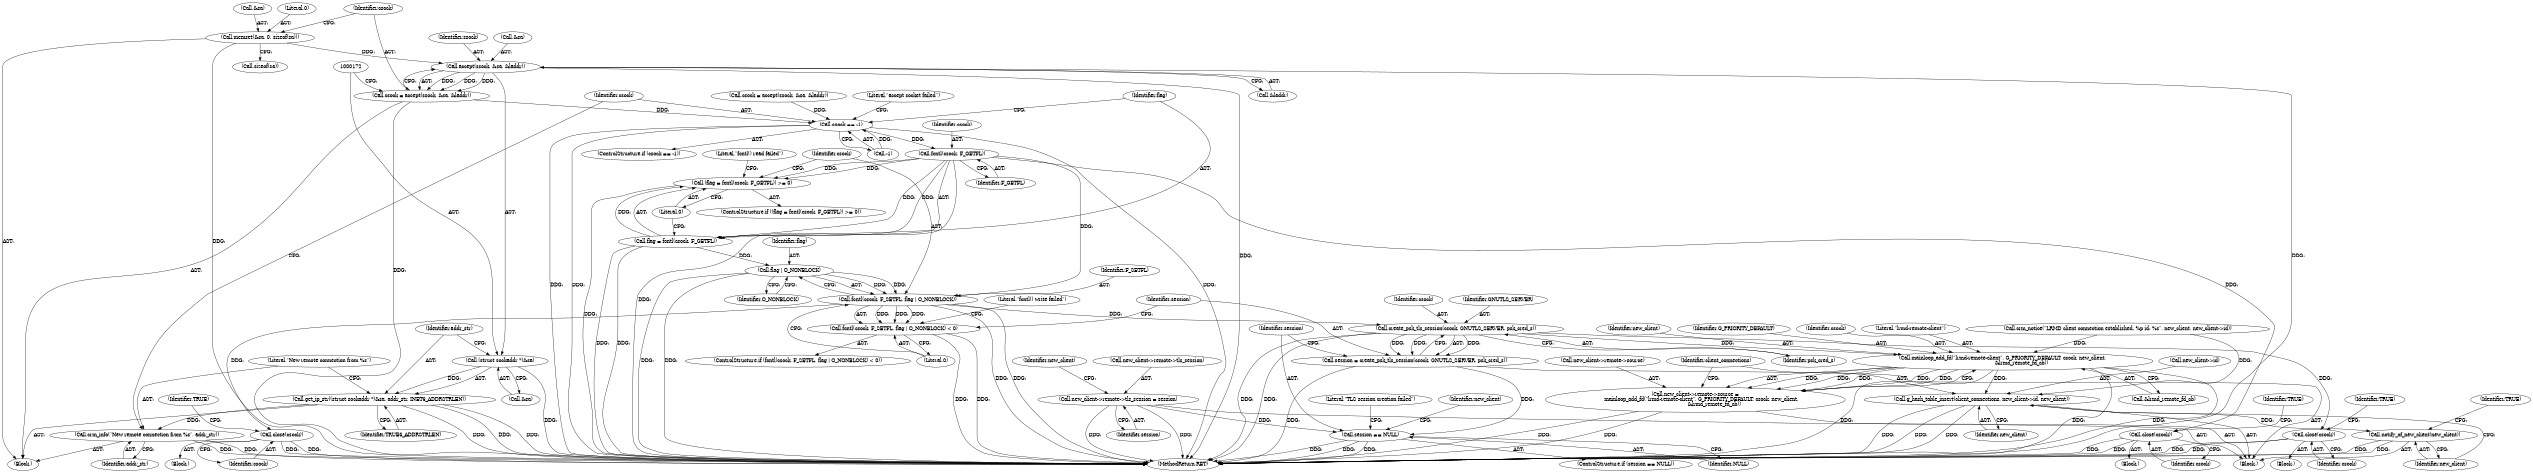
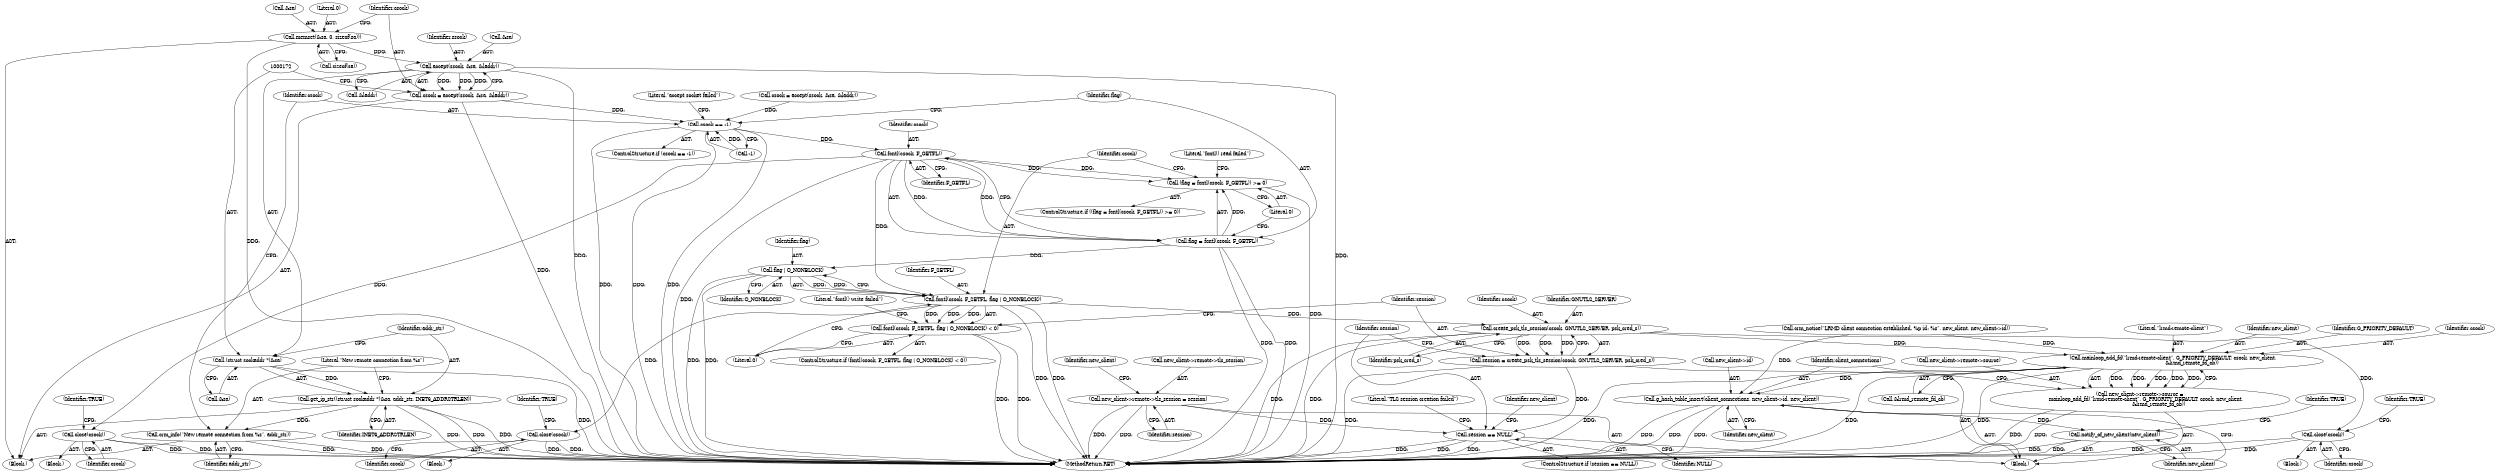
  digraph {
    n1 [label="(Call,memset(&sa, 0, sizeof(sa)))"]
    n2 [label="(Call,accept(ssock, &sa, &laddr))"]
    n3 [label="(Call,sizeof(sa))"]
    n4 [label="(MethodReturn,RET)"]
    n5 [label="(Block,)"]
    n6 [label="(Call,csock = accept(ssock, &sa, &laddr))"]
    n7 [label="(Call,(struct sockaddr *)&sa)"]
    n8 [label="(Call,&laddr)"]
    n9 [label="(Call,csock == -1)"]
    n10 [label="(Call,get_ip_str((struct sockaddr *)&sa, addr_str, INET6_ADDRSTRLEN))"]
    n11 [label="(Call,&sa)"]
    n12 [label="(Call,fcntl(csock, F_GETFL))"]
    n13 [label="(ControlStructure,if (csock == -1))"]
    n14 [label="(Call,-1)"]
    n15 [label="(Call,(flag = fcntl(csock, F_GETFL)) >= 0)"]
    n16 [label="(Call,flag = fcntl(csock, F_GETFL))"]
    n17 [label="(Call,fcntl(csock, F_SETFL, flag | O_NONBLOCK))"]
    n18 [label="(Call,close(csock))"]
    n19 [label="(Identifier,F_GETFL)"]
    n20 [label="(ControlStructure,if ((flag = fcntl(csock, F_GETFL)) >= 0))"]
    n21 [label="(Literal,0)"]
    n22 [label="(Call,flag | O_NONBLOCK)"]
    n23 [label="(Call,fcntl(csock, F_SETFL, flag | O_NONBLOCK) < 0)"]
    n24 [label="(Call,close(csock))"]
    n25 [label="(Call,create_psk_tls_session(csock, GNUTLS_SERVER, psk_cred_s))"]
    n26 [label="(Block,)"]
    n27 [label="(Identifier,csock)"]
    n28 [label="(Identifier,O_NONBLOCK)"]
    n29 [label="(ControlStructure,if (fcntl(csock, F_SETFL, flag | O_NONBLOCK) < 0))"]
    n30 [label="(Literal,0)"]
    n31 [label="(Identifier,csock)"]
    n32 [label="(Block,)"]
    n33 [label="(Call,session = create_psk_tls_session(csock, GNUTLS_SERVER, psk_cred_s))"]
    n34 [label="(Call,close(csock))"]
    n35 [label="(Call,mainloop_add_fd(\"lrmd-remote-client\", G_PRIORITY_DEFAULT, csock, new_client,\n                         &lrmd_remote_fd_cb))"]
    n36 [label="(Identifier,psk_cred_s)"]
    n37 [label="(Call,session == NULL)"]
    n38 [label="(Block,)"]
    n39 [label="(Identifier,csock)"]
    n40 [label="(Block,)"]
    n41 [label="(Call,new_client->remote->source =\n        mainloop_add_fd(\"lrmd-remote-client\", G_PRIORITY_DEFAULT, csock, new_client,\n                         &lrmd_remote_fd_cb))"]
    n42 [label="(Call,g_hash_table_insert(client_connections, new_client->id, new_client))"]
    n43 [label="(Call,&lrmd_remote_fd_cb)"]
    n44 [label="(ControlStructure,if (session == NULL))"]
    n45 [label="(Identifier,NULL)"]
    n46 [label="(Call,new_client->remote->tls_session = session)"]
    n47 [label="(Identifier,session)"]
    n48 [label="(Call,notify_of_new_client(new_client))"]
    n49 [label="(Identifier,new_client)"]
    n50 [label="(Identifier,new_client)"]
    n51 [label="(Call,crm_info(\"New remote connection from %s\", addr_str))"]
-   n52 [label="(Identifier,TRUE6_ADDRSTRLEN)"]
+   n52 [label="(Identifier,INET6_ADDRSTRLEN)"]
    n53 [label="(Identifier,addr_str)"]
    n54 [label="(Identifier,csock)"]
    n55 [label="(Identifier,ssock)"]
    n56 [label="(Identifier,G_PRIORITY_DEFAULT)"]
    n57 [label="(Identifier,TRUE)"]
    n58 [label="(Identifier,new_client)"]
    n59 [label="(Call,&sa)"]
    n60 [label="(Call,csock = accept(ssock, &sa, &laddr))"]
    n61 [label="(Literal,0)"]
    n62 [label="(Literal,\"fcntl() write failed\")"]
    n63 [label="(Literal,\"TLS session creation failed\")"]
    n64 [label="(Identifier,TRUE)"]
    n65 [label="(Identifier,csock)"]
    n66 [label="(Literal,\"lrmd-remote-client\")"]
    n67 [label="(Identifier,flag)"]
    n68 [label="(Call,new_client->remote->source)"]
    n69 [label="(Identifier,csock)"]
    n70 [label="(Identifier,csock)"]
    n71 [label="(Identifier,csock)"]
    n72 [label="(Identifier,new_client)"]
    n73 [label="(Identifier,addr_str)"]
    n74 [label="(Literal,\"New remote connection from %s\")"]
    n75 [label="(Call,new_client->remote->tls_session)"]
    n76 [label="(Call,&sa)"]
    n77 [label="(Identifier,GNUTLS_SERVER)"]
    n78 [label="(Identifier,F_SETFL)"]
    n79 [label="(Call,new_client->id)"]
    n80 [label="(Literal,\"accept socket failed\")"]
    n81 [label="(Identifier,session)"]
    n82 [label="(Identifier,TRUE)"]
    n83 [label="(Identifier,flag)"]
    n84 [label="(Identifier,TRUE)"]
    n85 [label="(Literal,\"fcntl() read failed\")"]
    n86 [label="(Identifier,new_client)"]
    n87 [label="(Identifier,csock)"]
    n88 [label="(Call,crm_notice(\"LRMD client connection established. %p id: %s\", new_client, new_client->id))"]
    n89 [label="(Identifier,session)"]
    n90 [label="(Identifier,client_connections)"]
    1000172
    n1 -> n2 [label="DDG: "]
    n1 -> n3 [label="CFG: "]
    n1 -> n4 [label="DDG: "]
    n1 -> n5 [label="AST: "]
    n2 -> n4 [label="DDG: "]
    n2 -> n4 [label="DDG: "]
    n2 -> n6 [label="AST: "]
    n2 -> n6 [label="DDG: "]
    n2 -> n6 [label="DDG: "]
    n2 -> n6 [label="DDG: "]
    n2 -> n7 [label="AST: "]
    n2 -> n8 [label="CFG: "]
+   n3 -> n1 [label="AST: "]
    n6 -> n2 [label="CFG: "]
    n6 -> n4 [label="DDG: "]
    n6 -> n5 [label="AST: "]
    n6 -> n9 [label="DDG: "]
    n7 -> n4 [label="DDG: "]
    n7 -> n10 [label="AST: "]
    n7 -> n10 [label="DDG: "]
    n7 -> n11 [label="CFG: "]
    n8 -> n2 [label="AST: "]
    n9 -> n4 [label="DDG: "]
    n9 -> n4 [label="DDG: "]
    n9 -> n4 [label="DDG: "]
    n9 -> n12 [label="DDG: "]
    n9 -> n13 [label="AST: "]
    n9 -> n14 [label="CFG: "]
    n10 -> n4 [label="DDG: "]
    n10 -> n4 [label="DDG: "]
    n10 -> n4 [label="DDG: "]
    n10 -> n5 [label="AST: "]
    n10 -> n51 [label="DDG: "]
    n10 -> n52 [label="CFG: "]
    n11 -> n7 [label="AST: "]
    n12 -> n4 [label="DDG: "]
    n12 -> n15 [label="DDG: "]
    n12 -> n15 [label="DDG: "]
    n12 -> n16 [label="AST: "]
    n12 -> n16 [label="DDG: "]
    n12 -> n16 [label="DDG: "]
    n12 -> n17 [label="DDG: "]
    n12 -> n18 [label="DDG: "]
    n12 -> n19 [label="CFG: "]
    n14 -> n9 [label="AST: "]
    n14 -> n9 [label="DDG: "]
    n15 -> n4 [label="DDG: "]
    n15 -> n20 [label="AST: "]
    n15 -> n21 [label="CFG: "]
    n16 -> n4 [label="DDG: "]
    n16 -> n4 [label="DDG: "]
+   n16 -> n12 [label="CFG: "]
    n16 -> n15 [label="AST: "]
    n16 -> n15 [label="DDG: "]
    n16 -> n22 [label="DDG: "]
    n17 -> n4 [label="DDG: "]
    n17 -> n4 [label="DDG: "]
    n17 -> n22 [label="CFG: "]
    n17 -> n23 [label="AST: "]
    n17 -> n23 [label="DDG: "]
    n17 -> n23 [label="DDG: "]
    n17 -> n23 [label="DDG: "]
    n17 -> n24 [label="DDG: "]
    n17 -> n25 [label="DDG: "]
    n18 -> n4 [label="DDG: "]
    n18 -> n4 [label="DDG: "]
    n18 -> n26 [label="AST: "]
    n18 -> n27 [label="CFG: "]
    n19 -> n12 [label="AST: "]
    n21 -> n15 [label="AST: "]
    n21 -> n16 [label="CFG: "]
    n22 -> n4 [label="DDG: "]
    n22 -> n4 [label="DDG: "]
    n22 -> n17 [label="AST: "]
    n22 -> n17 [label="DDG: "]
    n22 -> n17 [label="DDG: "]
    n22 -> n28 [label="CFG: "]
    n23 -> n4 [label="DDG: "]
    n23 -> n4 [label="DDG: "]
    n23 -> n29 [label="AST: "]
    n23 -> n30 [label="CFG: "]
    n24 -> n4 [label="DDG: "]
    n24 -> n4 [label="DDG: "]
    n24 -> n31 [label="CFG: "]
    n24 -> n32 [label="AST: "]
    n25 -> n4 [label="DDG: "]
    n25 -> n4 [label="DDG: "]
    n25 -> n33 [label="AST: "]
    n25 -> n33 [label="DDG: "]
    n25 -> n33 [label="DDG: "]
    n25 -> n33 [label="DDG: "]
    n25 -> n34 [label="DDG: "]
    n25 -> n35 [label="DDG: "]
    n25 -> n36 [label="CFG: "]
    n27 -> n18 [label="AST: "]
-   n28 -> n22 [label="CFG: "]
+   n28 -> n22 [label="AST: "]
    n30 -> n17 [label="CFG: "]
    n30 -> n23 [label="AST: "]
    n31 -> n24 [label="AST: "]
    n33 -> n4 [label="DDG: "]
    n33 -> n25 [label="CFG: "]
    n33 -> n37 [label="DDG: "]
    n33 -> n38 [label="AST: "]
    n34 -> n4 [label="DDG: "]
    n34 -> n4 [label="DDG: "]
    n34 -> n39 [label="CFG: "]
    n34 -> n40 [label="AST: "]
    n35 -> n4 [label="DDG: "]
    n35 -> n4 [label="DDG: "]
    n35 -> n4 [label="DDG: "]
    n35 -> n41 [label="AST: "]
    n35 -> n41 [label="DDG: "]
    n35 -> n41 [label="DDG: "]
    n35 -> n41 [label="DDG: "]
    n35 -> n41 [label="DDG: "]
    n35 -> n41 [label="DDG: "]
    n35 -> n42 [label="DDG: "]
    n35 -> n43 [label="CFG: "]
    n36 -> n25 [label="AST: "]
    n37 -> n4 [label="DDG: "]
    n37 -> n4 [label="DDG: "]
    n37 -> n4 [label="DDG: "]
    n37 -> n44 [label="AST: "]
    n37 -> n45 [label="CFG: "]
    n39 -> n34 [label="AST: "]
    n41 -> n4 [label="DDG: "]
    n41 -> n4 [label="DDG: "]
    n41 -> n35 [label="CFG: "]
    n41 -> n38 [label="AST: "]
    n42 -> n4 [label="DDG: "]
    n42 -> n4 [label="DDG: "]
    n42 -> n4 [label="DDG: "]
    n42 -> n38 [label="AST: "]
    n42 -> n48 [label="DDG: "]
    n42 -> n49 [label="CFG: "]
    n43 -> n35 [label="AST: "]
    n45 -> n37 [label="AST: "]
    n46 -> n4 [label="DDG: "]
    n46 -> n4 [label="DDG: "]
    n46 -> n37 [label="DDG: "]
    n46 -> n38 [label="AST: "]
    n46 -> n47 [label="CFG: "]
    n47 -> n46 [label="AST: "]
    n48 -> n4 [label="DDG: "]
    n48 -> n4 [label="DDG: "]
    n48 -> n38 [label="AST: "]
    n48 -> n50 [label="CFG: "]
    n49 -> n42 [label="AST: "]
    n50 -> n42 [label="CFG: "]
    n50 -> n48 [label="AST: "]
    n51 -> n4 [label="DDG: "]
    n51 -> n4 [label="DDG: "]
    n51 -> n5 [label="AST: "]
    n51 -> n53 [label="CFG: "]
    n52 -> n10 [label="AST: "]
    n53 -> n51 [label="AST: "]
    n54 -> n12 [label="AST: "]
    n55 -> n2 [label="AST: "]
    n56 -> n35 [label="AST: "]
    n57 -> n18 [label="CFG: "]
    n58 -> n46 [label="CFG: "]
    n59 -> n1 [label="AST: "]
    n60 -> n9 [label="DDG: "]
    n61 -> n1 [label="AST: "]
    n62 -> n23 [label="CFG: "]
    n63 -> n37 [label="CFG: "]
    n64 -> n48 [label="CFG: "]
    n65 -> n35 [label="AST: "]
    n66 -> n35 [label="AST: "]
    n67 -> n9 [label="CFG: "]
    n67 -> n16 [label="AST: "]
    n68 -> n41 [label="AST: "]
    n69 -> n15 [label="CFG: "]
    n69 -> n17 [label="AST: "]
    n70 -> n9 [label="AST: "]
    n70 -> n51 [label="CFG: "]
    n71 -> n25 [label="AST: "]
    n72 -> n37 [label="CFG: "]
    n73 -> n7 [label="CFG: "]
    n73 -> n10 [label="AST: "]
    n74 -> n10 [label="CFG: "]
    n74 -> n51 [label="AST: "]
    n75 -> n46 [label="AST: "]
    n76 -> n2 [label="AST: "]
    n77 -> n25 [label="AST: "]
    n78 -> n17 [label="AST: "]
    n79 -> n42 [label="AST: "]
    n80 -> n9 [label="CFG: "]
    n81 -> n23 [label="CFG: "]
    n81 -> n33 [label="AST: "]
    n82 -> n34 [label="CFG: "]
    n83 -> n22 [label="AST: "]
    n84 -> n24 [label="CFG: "]
    n85 -> n15 [label="CFG: "]
    n86 -> n35 [label="AST: "]
    n87 -> n1 [label="CFG: "]
    n87 -> n6 [label="AST: "]
    n88 -> n35 [label="DDG: "]
    n88 -> n42 [label="DDG: "]
    n89 -> n33 [label="CFG: "]
    n89 -> n37 [label="AST: "]
    n90 -> n41 [label="CFG: "]
    n90 -> n42 [label="AST: "]
    1000172 -> n6 [label="CFG: "]
    1000172 -> n7 [label="AST: "]
  }
